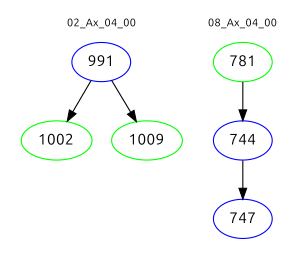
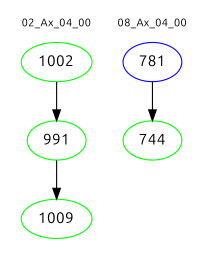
  digraph {
    fontname=Ubuntu
    node [color=blue fontname=Ubuntu]
    edge [color=black fontname=Ubuntu]
-   n1 [label=991]
+   n1 [color=green label=991]
    n2 [color=green label=1002]
    n3 [color=green label=1009]
-   n4 [label=744]
-   n5 [color=green label=781]
-   n6 [label=747]
+   n4 [color=green label=744]
+   n5 [label=781]
    subgraph cluster_1 {
      color=white
      fontsize=10
      label="02_Ax_04_00"
      n1
      n2
      n3
    }
    subgraph cluster_2 {
      color=white
      fontsize=10
      label="08_Ax_04_00"
      n4
      n5
-     n6
    }
-   n1 -> n2
+   n2 -> n1
    n1 -> n3
-   n4 -> n6
    n5 -> n4
  }
